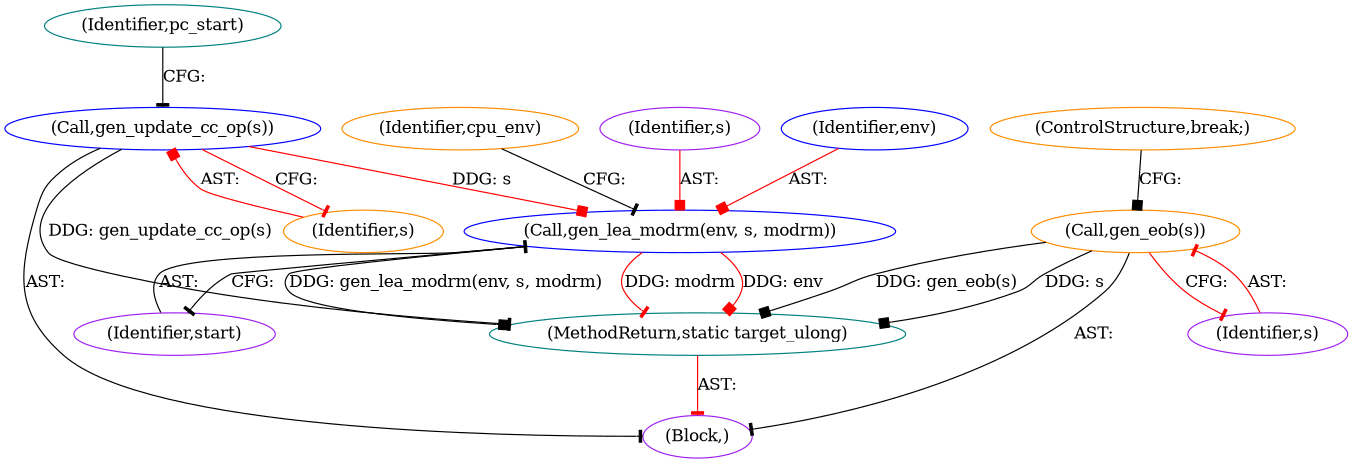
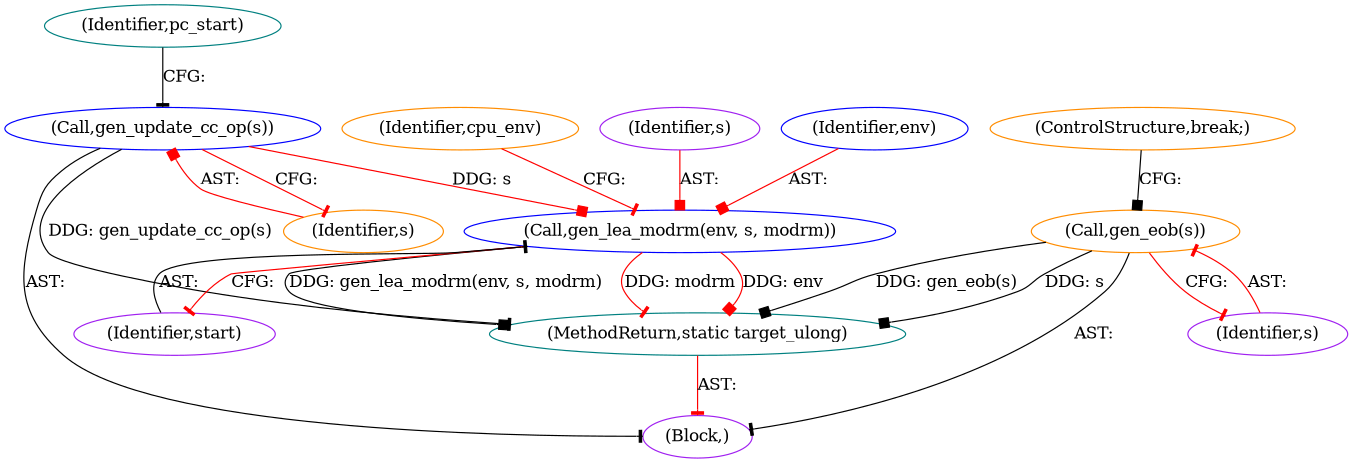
  digraph {
    node [color=purple]
    edge [arrowhead=tee color=red]
    n1 [color=blue label="(Call,gen_update_cc_op(s))"]
    n2 [color=blue label="(Call,gen_lea_modrm(env, s, modrm))"]
    n3 [label="(Block,)"]
    n4 [color=teal label="(MethodReturn,static target_ulong)"]
    n5 [color=darkorange label="(Identifier,s)"]
    n6 [label="(Identifier,start)"]
    n7 [color=darkorange label="(Call,gen_eob(s))"]
    n8 [label="(Identifier,s)"]
    n9 [color=darkorange label="(Identifier,cpu_env)"]
    n10 [color=teal label="(Identifier,pc_start)"]
    n11 [label="(Identifier,s)"]
    n12 [color=darkorange label="(ControlStructure,break;)"]
    n13 [color=blue label="(Identifier,env)"]
    n1 -> n2 [arrowhead=box label="DDG: s"]
    n1 -> n3 [color=black label="AST: "]
    n1 -> n4 [color=black label="DDG: gen_update_cc_op(s)"]
    n1 -> n5 [label="CFG: "]
    n2 -> n4 [arrowhead=box label="DDG: env"]
    n2 -> n4 [arrowhead=box color=black label="DDG: gen_lea_modrm(env, s, modrm)"]
    n2 -> n4 [label="DDG: modrm"]
-   n2 -> n6 [color=black label="CFG: "]
+   n2 -> n6 [label="CFG: "]
    n4 -> n3 [label="AST: "]
    n5 -> n1 [arrowhead=box label="AST: "]
    n6 -> n2 [color=black label="AST: "]
    n7 -> n3 [color=black label="AST: "]
    n7 -> n4 [arrowhead=box color=black label="DDG: gen_eob(s)"]
    n7 -> n4 [arrowhead=box color=black label="DDG: s"]
    n7 -> n8 [label="CFG: "]
    n8 -> n7 [label="AST: "]
-   n9 -> n2 [color=black label="CFG: "]
+   n9 -> n2 [label="CFG: "]
    n10 -> n1 [color=black label="CFG: "]
    n11 -> n2 [arrowhead=box label="AST: "]
    n12 -> n7 [arrowhead=box color=black label="CFG: "]
    n13 -> n2 [arrowhead=box label="AST: "]
  }
